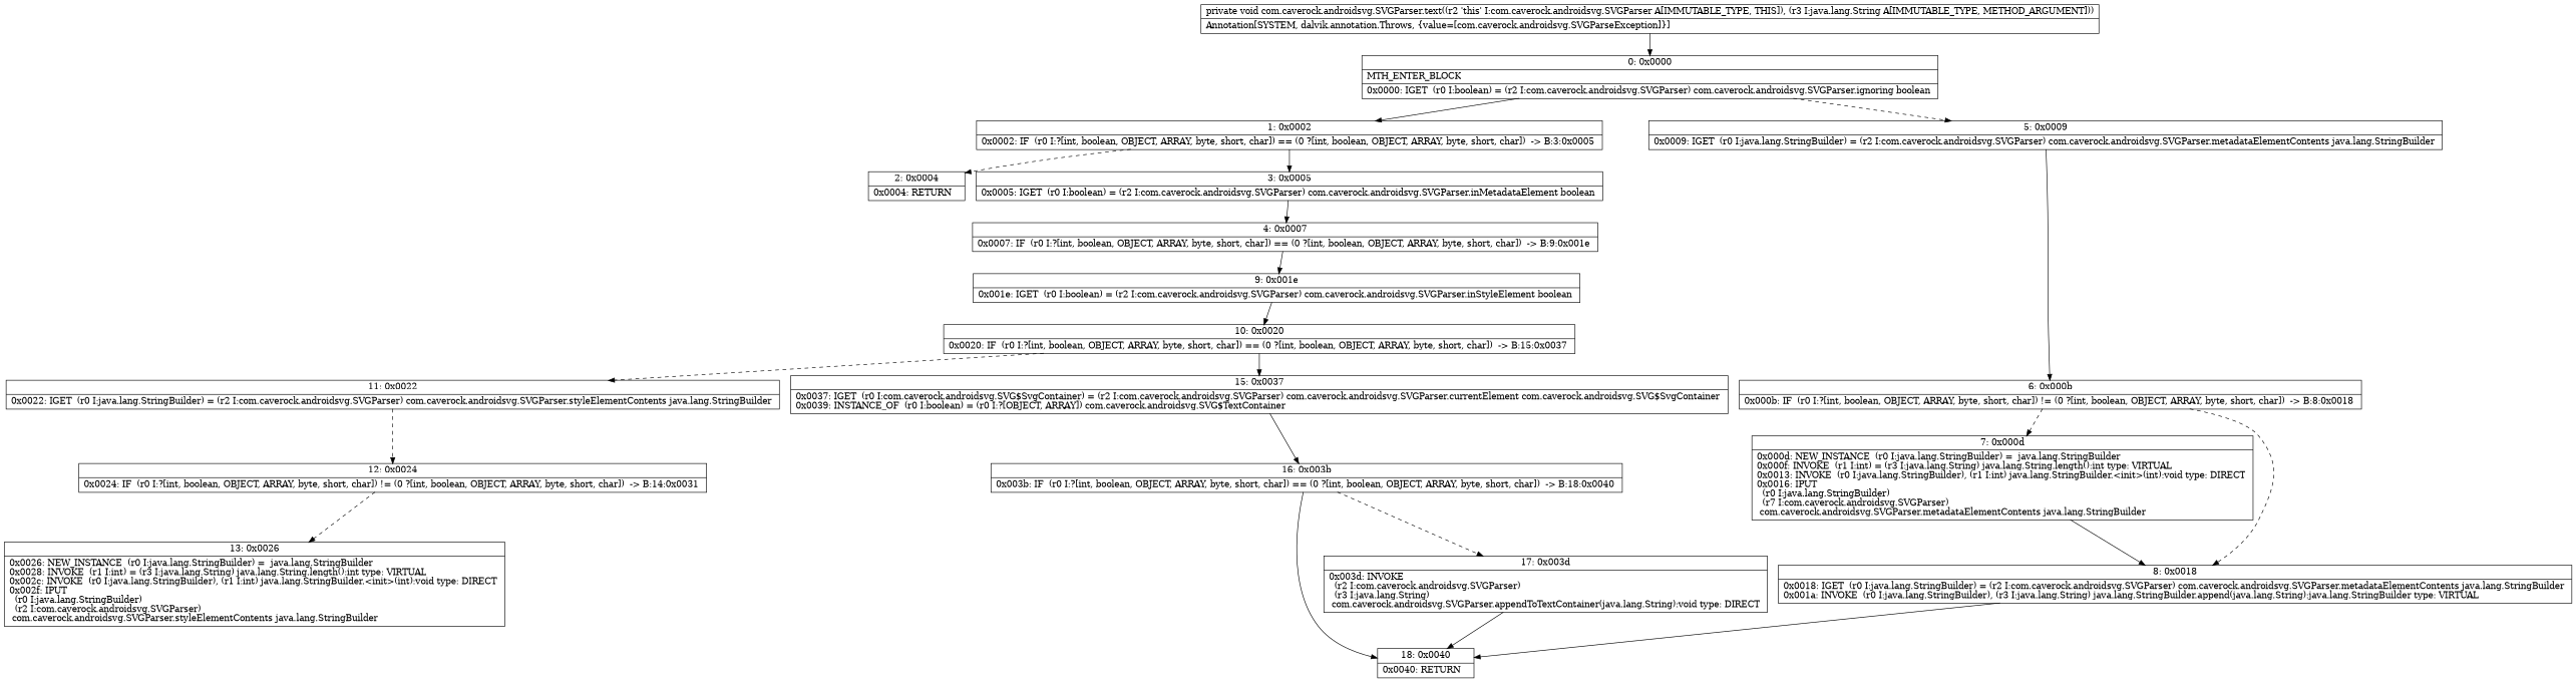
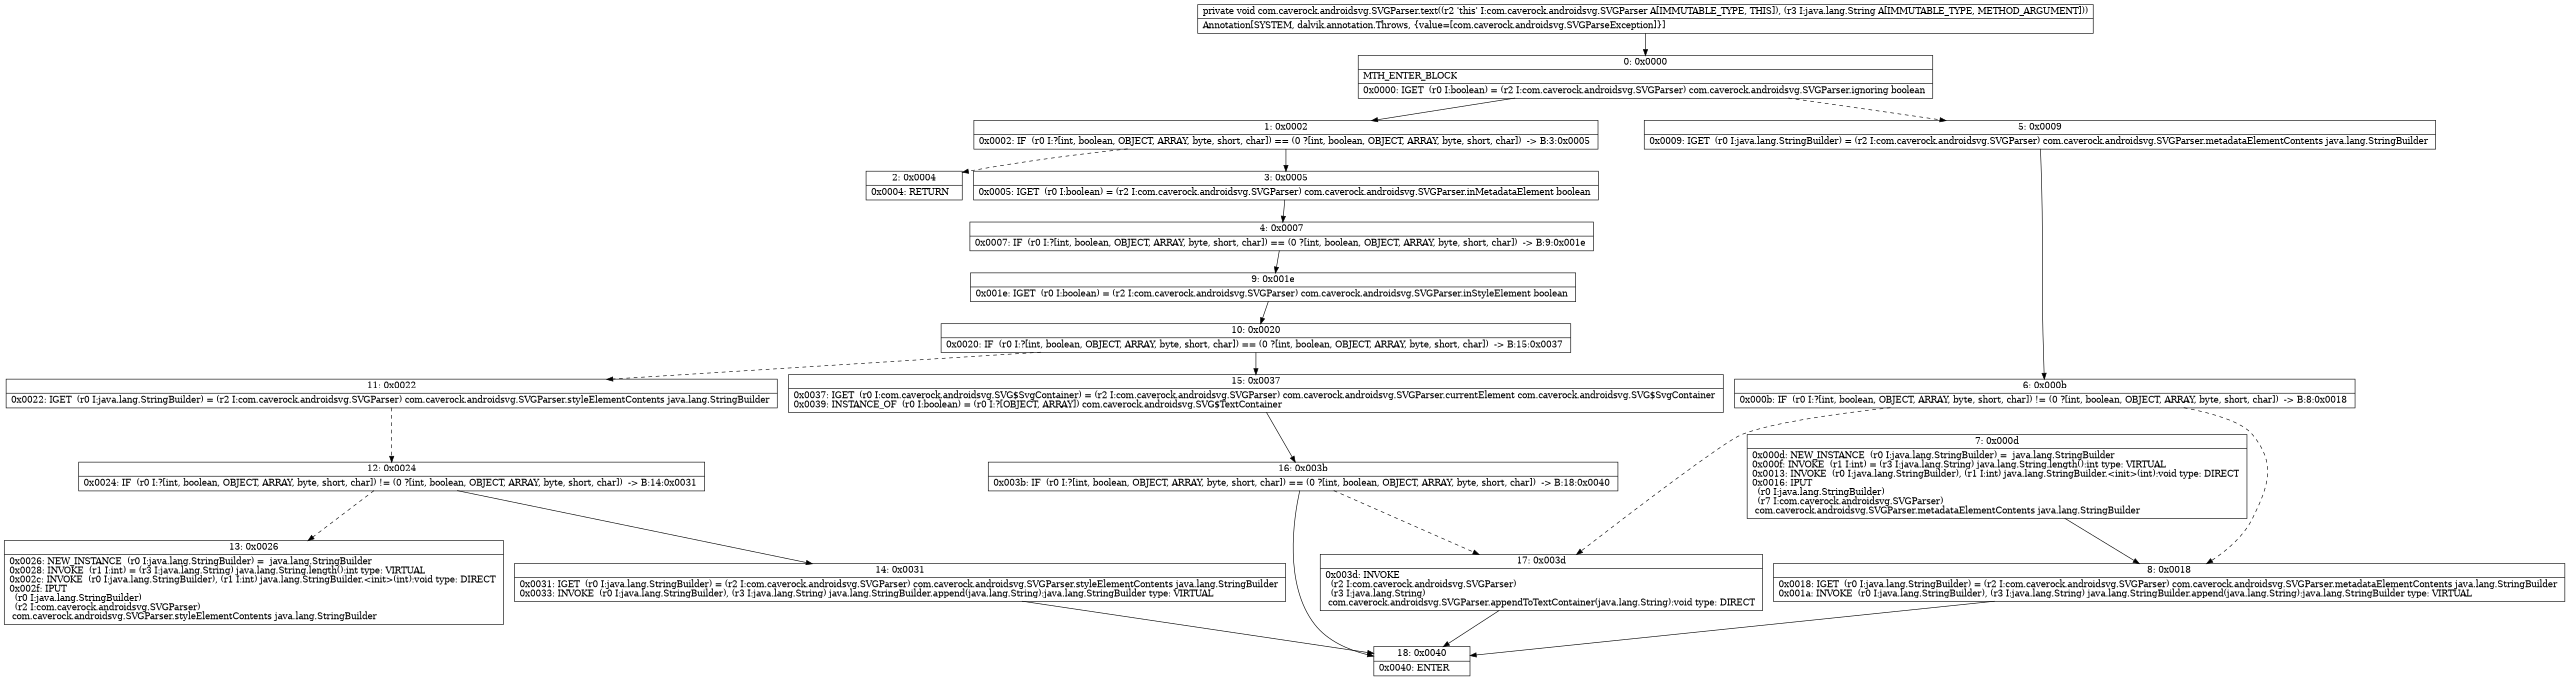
  digraph {
    node [shape=record]
    n1 [label="{0\:\ 0x0000|MTH_ENTER_BLOCK\l|0x0000: IGET  (r0 I:boolean) = (r2 I:com.caverock.androidsvg.SVGParser) com.caverock.androidsvg.SVGParser.ignoring boolean \l}"]
    n2 [label="{1\:\ 0x0002|0x0002: IF  (r0 I:?[int, boolean, OBJECT, ARRAY, byte, short, char]) == (0 ?[int, boolean, OBJECT, ARRAY, byte, short, char])  \-\> B:3:0x0005 \l}"]
    n3 [label="{5\:\ 0x0009|0x0009: IGET  (r0 I:java.lang.StringBuilder) = (r2 I:com.caverock.androidsvg.SVGParser) com.caverock.androidsvg.SVGParser.metadataElementContents java.lang.StringBuilder \l}"]
    n4 [label="{2\:\ 0x0004|0x0004: RETURN   \l}"]
    n5 [label="{3\:\ 0x0005|0x0005: IGET  (r0 I:boolean) = (r2 I:com.caverock.androidsvg.SVGParser) com.caverock.androidsvg.SVGParser.inMetadataElement boolean \l}"]
    n6 [label="{4\:\ 0x0007|0x0007: IF  (r0 I:?[int, boolean, OBJECT, ARRAY, byte, short, char]) == (0 ?[int, boolean, OBJECT, ARRAY, byte, short, char])  \-\> B:9:0x001e \l}"]
    n7 [label="{9\:\ 0x001e|0x001e: IGET  (r0 I:boolean) = (r2 I:com.caverock.androidsvg.SVGParser) com.caverock.androidsvg.SVGParser.inStyleElement boolean \l}"]
    n8 [label="{6\:\ 0x000b|0x000b: IF  (r0 I:?[int, boolean, OBJECT, ARRAY, byte, short, char]) != (0 ?[int, boolean, OBJECT, ARRAY, byte, short, char])  \-\> B:8:0x0018 \l}"]
    n9 [label="{10\:\ 0x0020|0x0020: IF  (r0 I:?[int, boolean, OBJECT, ARRAY, byte, short, char]) == (0 ?[int, boolean, OBJECT, ARRAY, byte, short, char])  \-\> B:15:0x0037 \l}"]
    n10 [label="{7\:\ 0x000d|0x000d: NEW_INSTANCE  (r0 I:java.lang.StringBuilder) =  java.lang.StringBuilder \l0x000f: INVOKE  (r1 I:int) = (r3 I:java.lang.String) java.lang.String.length():int type: VIRTUAL \l0x0013: INVOKE  (r0 I:java.lang.StringBuilder), (r1 I:int) java.lang.StringBuilder.\<init\>(int):void type: DIRECT \l0x0016: IPUT  \l  (r0 I:java.lang.StringBuilder)\l  (r7 I:com.caverock.androidsvg.SVGParser)\l com.caverock.androidsvg.SVGParser.metadataElementContents java.lang.StringBuilder \l}"]
    n11 [label="{8\:\ 0x0018|0x0018: IGET  (r0 I:java.lang.StringBuilder) = (r2 I:com.caverock.androidsvg.SVGParser) com.caverock.androidsvg.SVGParser.metadataElementContents java.lang.StringBuilder \l0x001a: INVOKE  (r0 I:java.lang.StringBuilder), (r3 I:java.lang.String) java.lang.StringBuilder.append(java.lang.String):java.lang.StringBuilder type: VIRTUAL \l}"]
-   n12 [label="{18\:\ 0x0040|0x0040: RETURN   \l}"]
+   n12 [label="{18\:\ 0x0040|0x0040: ENTER   \l}"]
    n13 [label="{11\:\ 0x0022|0x0022: IGET  (r0 I:java.lang.StringBuilder) = (r2 I:com.caverock.androidsvg.SVGParser) com.caverock.androidsvg.SVGParser.styleElementContents java.lang.StringBuilder \l}"]
    n14 [label="{15\:\ 0x0037|0x0037: IGET  (r0 I:com.caverock.androidsvg.SVG$SvgContainer) = (r2 I:com.caverock.androidsvg.SVGParser) com.caverock.androidsvg.SVGParser.currentElement com.caverock.androidsvg.SVG$SvgContainer \l0x0039: INSTANCE_OF  (r0 I:boolean) = (r0 I:?[OBJECT, ARRAY]) com.caverock.androidsvg.SVG$TextContainer \l}"]
    n15 [label="{12\:\ 0x0024|0x0024: IF  (r0 I:?[int, boolean, OBJECT, ARRAY, byte, short, char]) != (0 ?[int, boolean, OBJECT, ARRAY, byte, short, char])  \-\> B:14:0x0031 \l}"]
    n16 [label="{16\:\ 0x003b|0x003b: IF  (r0 I:?[int, boolean, OBJECT, ARRAY, byte, short, char]) == (0 ?[int, boolean, OBJECT, ARRAY, byte, short, char])  \-\> B:18:0x0040 \l}"]
    n17 [label="{13\:\ 0x0026|0x0026: NEW_INSTANCE  (r0 I:java.lang.StringBuilder) =  java.lang.StringBuilder \l0x0028: INVOKE  (r1 I:int) = (r3 I:java.lang.String) java.lang.String.length():int type: VIRTUAL \l0x002c: INVOKE  (r0 I:java.lang.StringBuilder), (r1 I:int) java.lang.StringBuilder.\<init\>(int):void type: DIRECT \l0x002f: IPUT  \l  (r0 I:java.lang.StringBuilder)\l  (r2 I:com.caverock.androidsvg.SVGParser)\l com.caverock.androidsvg.SVGParser.styleElementContents java.lang.StringBuilder \l}"]
+   n18 [label="{14\:\ 0x0031|0x0031: IGET  (r0 I:java.lang.StringBuilder) = (r2 I:com.caverock.androidsvg.SVGParser) com.caverock.androidsvg.SVGParser.styleElementContents java.lang.StringBuilder \l0x0033: INVOKE  (r0 I:java.lang.StringBuilder), (r3 I:java.lang.String) java.lang.StringBuilder.append(java.lang.String):java.lang.StringBuilder type: VIRTUAL \l}"]
    n19 [label="{17\:\ 0x003d|0x003d: INVOKE  \l  (r2 I:com.caverock.androidsvg.SVGParser)\l  (r3 I:java.lang.String)\l com.caverock.androidsvg.SVGParser.appendToTextContainer(java.lang.String):void type: DIRECT \l}"]
    n20 [label="{private void com.caverock.androidsvg.SVGParser.text((r2 'this' I:com.caverock.androidsvg.SVGParser A[IMMUTABLE_TYPE, THIS]), (r3 I:java.lang.String A[IMMUTABLE_TYPE, METHOD_ARGUMENT]))  | Annotation[SYSTEM, dalvik.annotation.Throws, \{value=[com.caverock.androidsvg.SVGParseException]\}]\l}"]
    n1 -> n2
    n1 -> n3 [style=dashed]
    n2 -> n4 [style=dashed]
    n2 -> n5
    n3 -> n8
    n5 -> n6
    n6 -> n7
    n7 -> n9
-   n8 -> n10 [style=dashed]
+   n8 -> n19 [style=dashed]
    n8 -> n11 [style=dashed]
    n9 -> n13 [style=dashed]
    n9 -> n14
    n10 -> n11
    n11 -> n12
    n13 -> n15 [style=dashed]
    n14 -> n16
    n15 -> n17 [style=dashed]
+   n15 -> n18
    n16 -> n12
    n16 -> n19 [style=dashed]
+   n18 -> n12
    n19 -> n12
    n20 -> n1
  }
